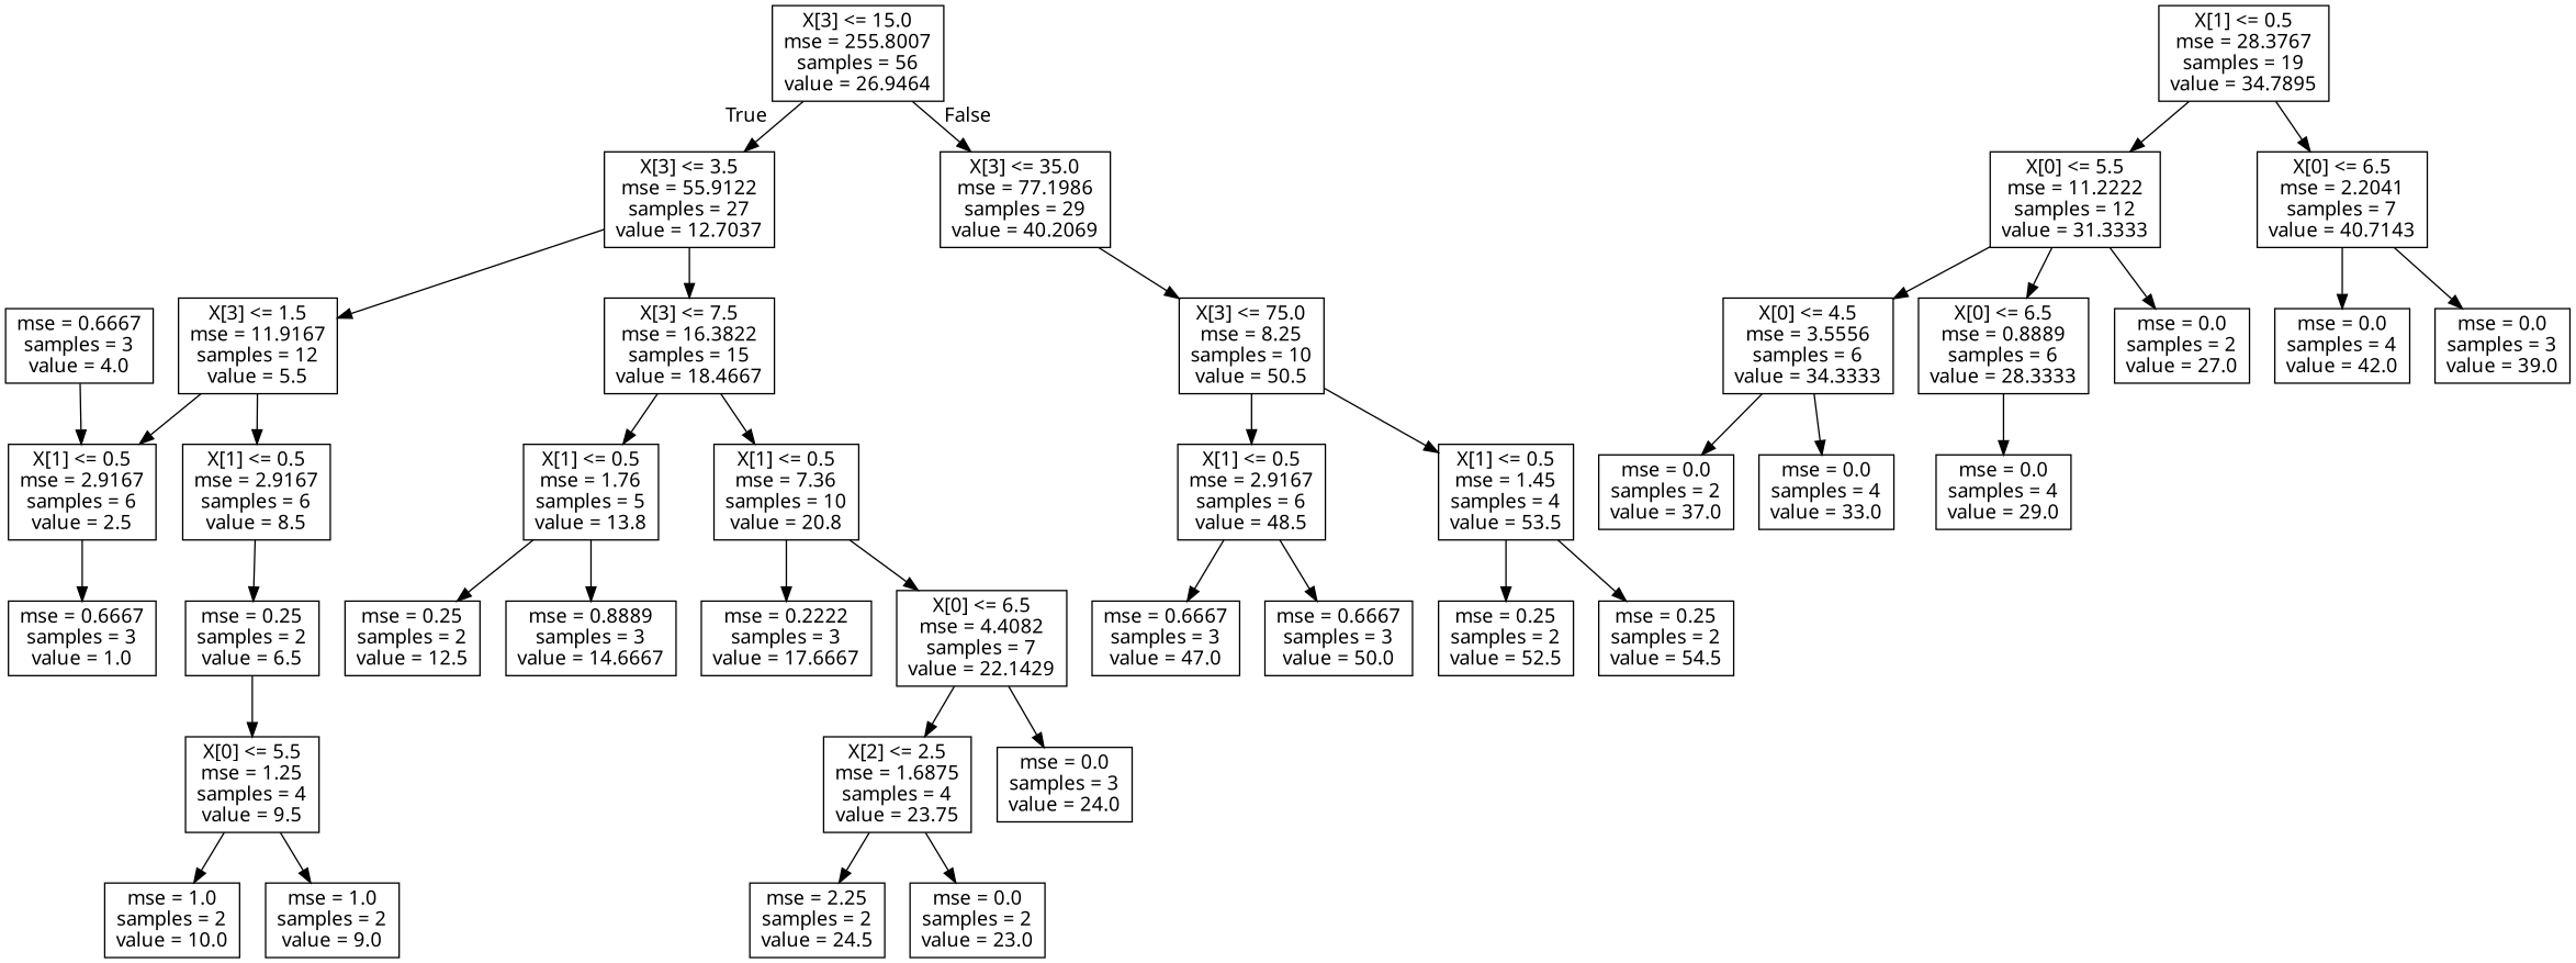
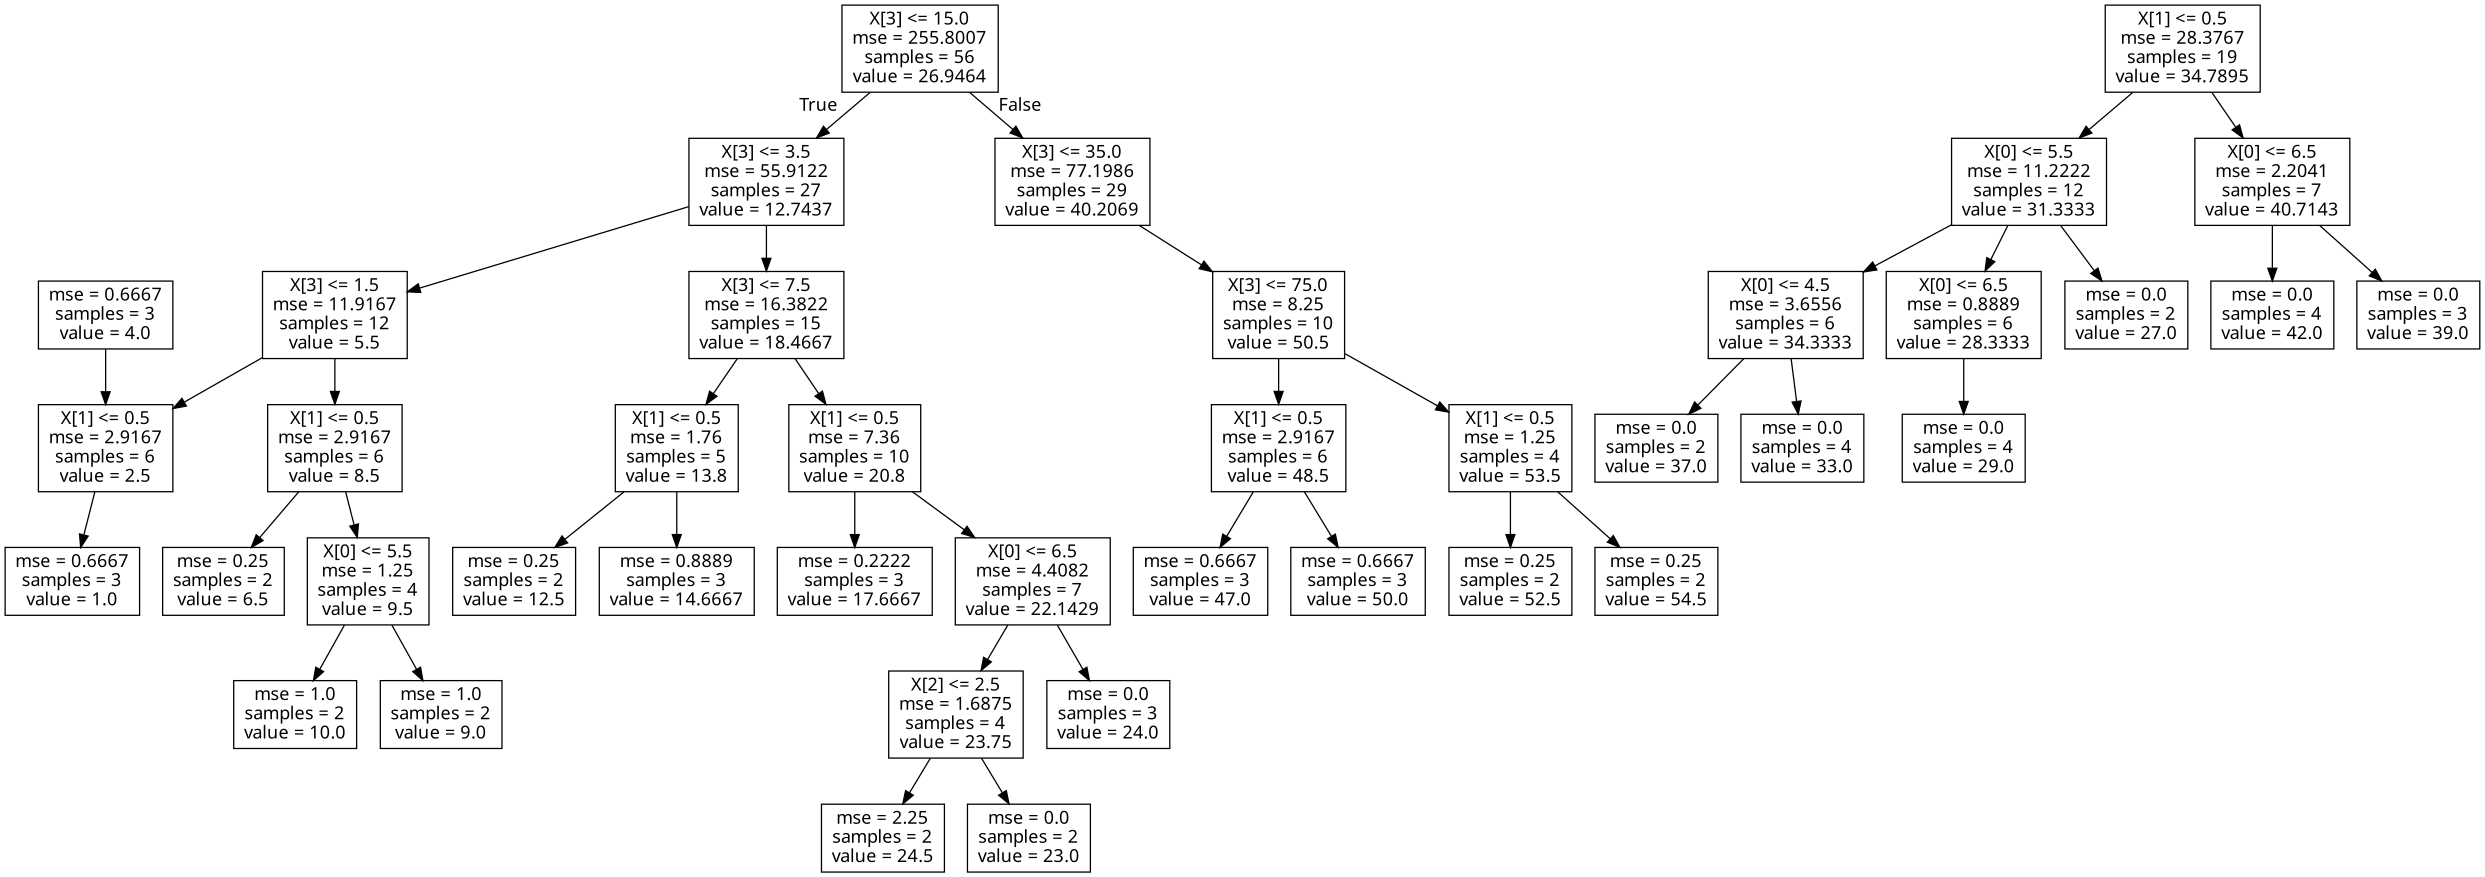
  digraph {
    fontname="Noto Sans"
    node [fontname="Noto Sans" shape=box]
    edge [fontname="Noto Sans"]
    n1 [label="X[3] <= 15.0\nmse = 255.8007\nsamples = 56\nvalue = 26.9464"]
-   n2 [label="X[3] <= 3.5\nmse = 55.9122\nsamples = 27\nvalue = 12.7037"]
+   n2 [label="X[3] <= 3.5\nmse = 55.9122\nsamples = 27\nvalue = 12.7437"]
    n3 [label="X[3] <= 35.0\nmse = 77.1986\nsamples = 29\nvalue = 40.2069"]
    n4 [label="X[3] <= 1.5\nmse = 11.9167\nsamples = 12\nvalue = 5.5"]
    n5 [label="X[3] <= 7.5\nmse = 16.3822\nsamples = 15\nvalue = 18.4667"]
    n6 [label="X[3] <= 75.0\nmse = 8.25\nsamples = 10\nvalue = 50.5"]
    n7 [label="X[1] <= 0.5\nmse = 2.9167\nsamples = 6\nvalue = 2.5"]
    n8 [label="X[1] <= 0.5\nmse = 2.9167\nsamples = 6\nvalue = 8.5"]
    n9 [label="X[1] <= 0.5\nmse = 1.76\nsamples = 5\nvalue = 13.8"]
    n10 [label="X[1] <= 0.5\nmse = 7.36\nsamples = 10\nvalue = 20.8"]
    n11 [label="mse = 0.6667\nsamples = 3\nvalue = 1.0"]
    n12 [label="mse = 0.25\nsamples = 2\nvalue = 6.5"]
    n13 [label="X[0] <= 5.5\nmse = 1.25\nsamples = 4\nvalue = 9.5"]
    n14 [label="mse = 0.6667\nsamples = 3\nvalue = 4.0"]
    n15 [label="mse = 1.0\nsamples = 2\nvalue = 10.0"]
    n16 [label="mse = 1.0\nsamples = 2\nvalue = 9.0"]
    n17 [label="mse = 0.25\nsamples = 2\nvalue = 12.5"]
    n18 [label="mse = 0.8889\nsamples = 3\nvalue = 14.6667"]
    n19 [label="mse = 0.2222\nsamples = 3\nvalue = 17.6667"]
    n20 [label="X[0] <= 6.5\nmse = 4.4082\nsamples = 7\nvalue = 22.1429"]
    n21 [label="X[2] <= 2.5\nmse = 1.6875\nsamples = 4\nvalue = 23.75"]
    n22 [label="mse = 0.0\nsamples = 3\nvalue = 24.0"]
    n23 [label="mse = 2.25\nsamples = 2\nvalue = 24.5"]
    n24 [label="mse = 0.0\nsamples = 2\nvalue = 23.0"]
    n25 [label="X[1] <= 0.5\nmse = 28.3767\nsamples = 19\nvalue = 34.7895"]
    n26 [label="X[0] <= 5.5\nmse = 11.2222\nsamples = 12\nvalue = 31.3333"]
    n27 [label="X[0] <= 6.5\nmse = 2.2041\nsamples = 7\nvalue = 40.7143"]
    n28 [label="X[1] <= 0.5\nmse = 2.9167\nsamples = 6\nvalue = 48.5"]
-   n29 [label="X[1] <= 0.5\nmse = 1.45\nsamples = 4\nvalue = 53.5"]
-   n30 [label="X[0] <= 4.5\nmse = 3.5556\nsamples = 6\nvalue = 34.3333"]
+   n29 [label="X[1] <= 0.5\nmse = 1.25\nsamples = 4\nvalue = 53.5"]
+   n30 [label="X[0] <= 4.5\nmse = 3.6556\nsamples = 6\nvalue = 34.3333"]
    n31 [label="X[0] <= 6.5\nmse = 0.8889\nsamples = 6\nvalue = 28.3333"]
    n32 [label="mse = 0.0\nsamples = 2\nvalue = 27.0"]
    n33 [label="mse = 0.0\nsamples = 4\nvalue = 42.0"]
    n34 [label="mse = 0.0\nsamples = 3\nvalue = 39.0"]
    n35 [label="mse = 0.0\nsamples = 2\nvalue = 37.0"]
    n36 [label="mse = 0.0\nsamples = 4\nvalue = 33.0"]
    n37 [label="mse = 0.0\nsamples = 4\nvalue = 29.0"]
    n38 [label="mse = 0.6667\nsamples = 3\nvalue = 47.0"]
    n39 [label="mse = 0.6667\nsamples = 3\nvalue = 50.0"]
    n40 [label="mse = 0.25\nsamples = 2\nvalue = 52.5"]
    n41 [label="mse = 0.25\nsamples = 2\nvalue = 54.5"]
    n1 -> n2 [headlabel=True labelangle=45 labeldistance=2.5]
    n1 -> n3 [headlabel=False labelangle=-45 labeldistance=2.5]
    n2 -> n4
    n2 -> n5
    n3 -> n6
    n4 -> n7
    n4 -> n8
    n5 -> n9
    n5 -> n10
    n6 -> n28
    n6 -> n29
    n7 -> n11
    n8 -> n12
-   n12 -> n13
+   n8 -> n13
    n9 -> n17
    n9 -> n18
    n10 -> n19
    n10 -> n20
    n13 -> n15
    n13 -> n16
    n14 -> n7
    n20 -> n21
    n20 -> n22
    n21 -> n23
    n21 -> n24
    n25 -> n26
    n25 -> n27
    n26 -> n30
    n26 -> n31
    n26 -> n32
    n27 -> n33
    n27 -> n34
    n28 -> n38
    n28 -> n39
    n29 -> n40
    n29 -> n41
    n30 -> n35
    n30 -> n36
    n31 -> n37
  }
